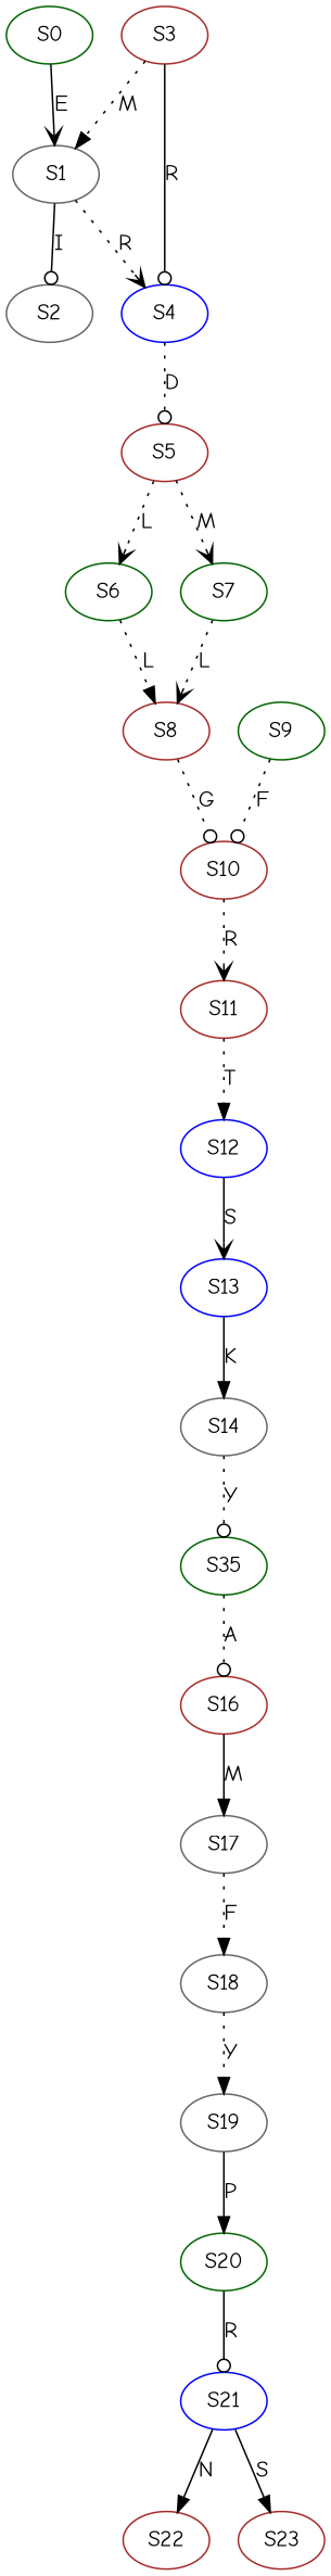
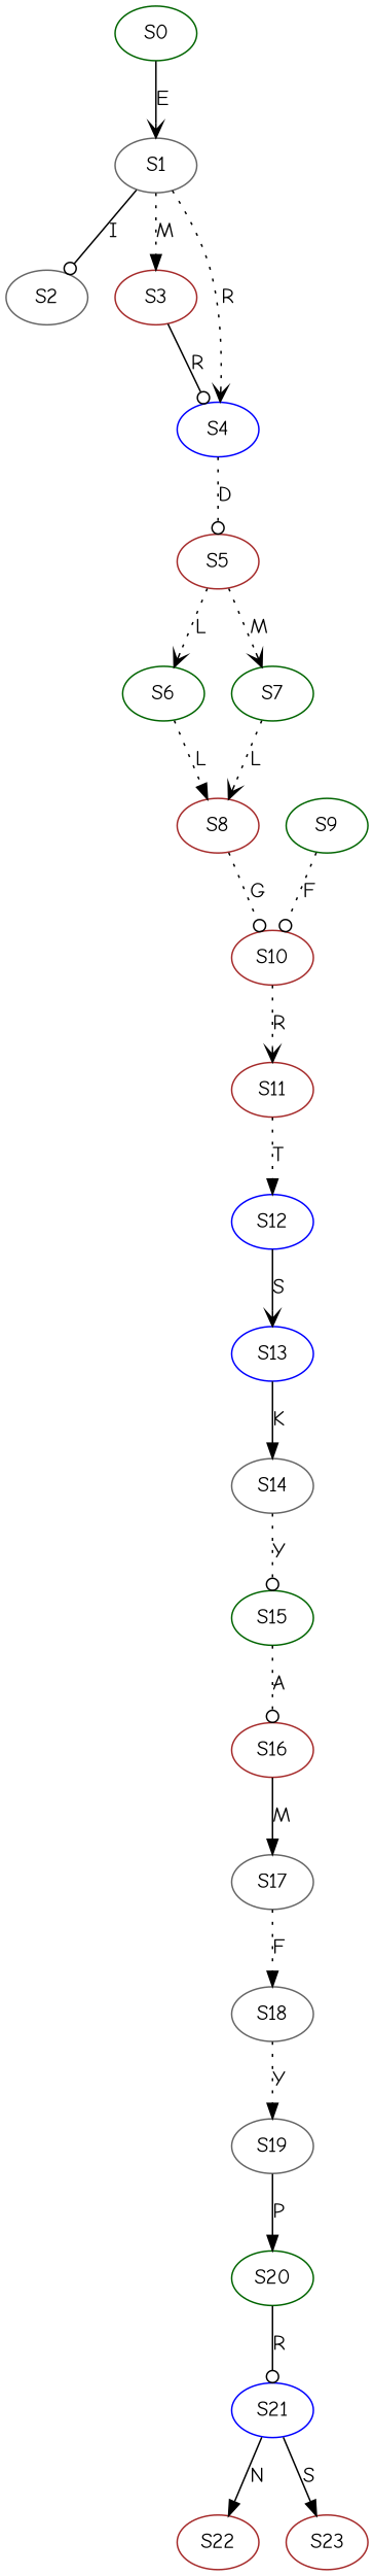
  strict digraph {
    fontname="Comic Neue"
    node [color=brown fontname="Comic Neue"]
    edge [arrowhead=normal fontname="Comic Neue" style=dotted]
    S0 [color=darkgreen]
    S1 [color=gray40]
    S2 [color=gray40]
    S3
    S4 [color=blue]
    S5
    S6 [color=darkgreen]
    S7 [color=darkgreen]
    S8
    S10
    S9 [color=darkgreen]
    S11
    S12 [color=blue]
    S13 [color=blue]
    S14 [color=gray40]
-   S15 [color=darkgreen label=S35]
+   S15 [color=darkgreen]
    S16
    S17 [color=gray40]
    S18 [color=gray40]
    S19 [color=gray40]
    S20 [color=darkgreen]
    S21 [color=blue]
    S22
    S23
    S0 -> S1 [arrowhead=vee label=E style=solid]
    S1 -> S2 [arrowhead=odot label=I style=solid]
-   S3 -> S1 [label=M]
+   S1 -> S3 [label=M]
    S1 -> S4 [arrowhead=vee label=R]
    S3 -> S4 [arrowhead=odot label=R style=solid]
    S4 -> S5 [arrowhead=odot label=D]
    S5 -> S6 [arrowhead=vee label=L]
    S5 -> S7 [arrowhead=vee label=M]
    S6 -> S8 [label=L]
    S7 -> S8 [arrowhead=vee label=L]
    S8 -> S10 [arrowhead=odot label=G]
    S10 -> S11 [arrowhead=vee label=R]
    S9 -> S10 [arrowhead=odot label=F]
    S11 -> S12 [label=T]
    S12 -> S13 [arrowhead=vee label=S style=solid]
    S13 -> S14 [label=K style=solid]
    S14 -> S15 [arrowhead=odot label=Y]
    S15 -> S16 [arrowhead=odot label=A]
    S16 -> S17 [label=M style=solid]
    S17 -> S18 [label=F]
    S18 -> S19 [label=Y]
    S19 -> S20 [label=P style=solid]
    S20 -> S21 [arrowhead=odot label=R style=solid]
    S21 -> S22 [label=N style=solid]
    S21 -> S23 [label=S style=solid]
  }
